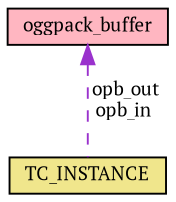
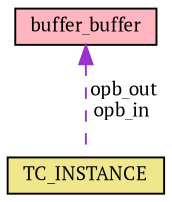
  digraph {
    fontname="PT Serif"
    node [color=black fontname="PT Serif" fontsize=10 shape=record style=filled]
    n1 [fillcolor=khaki fontcolor=black height=0.2 label=TC_INSTANCE width=0.4]
-   n2 [fillcolor=lightpink height=0.2 label=oggpack_buffer width=0.4]
+   n2 [fillcolor=lightpink height=0.2 label=buffer_buffer width=0.4]
    n2 -> n1 [color=darkorchid3 dir=back fontname="PT Serif" fontsize=10 label=" opb_out\nopb_in" labelfontname=Helvetica labelfontsize=10 style=dashed]
  }
